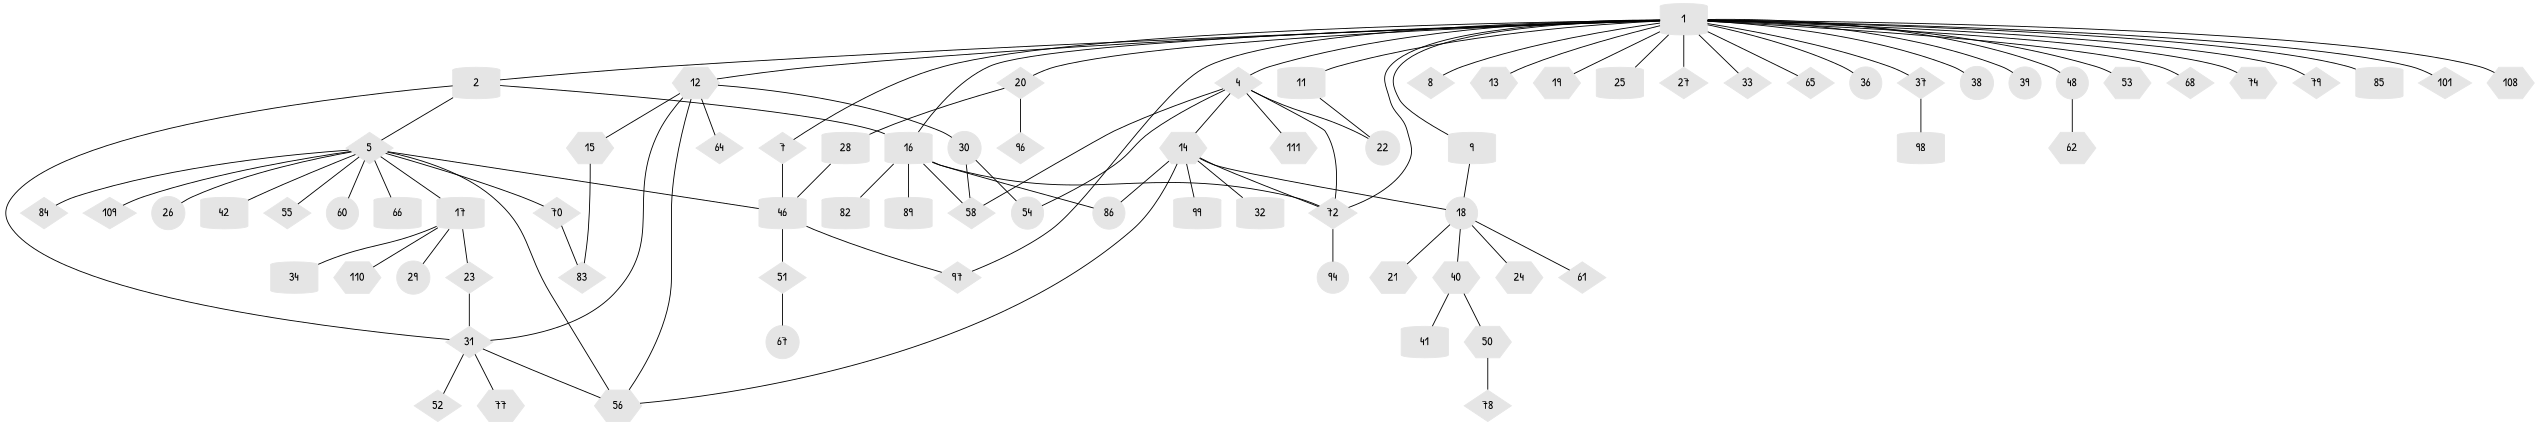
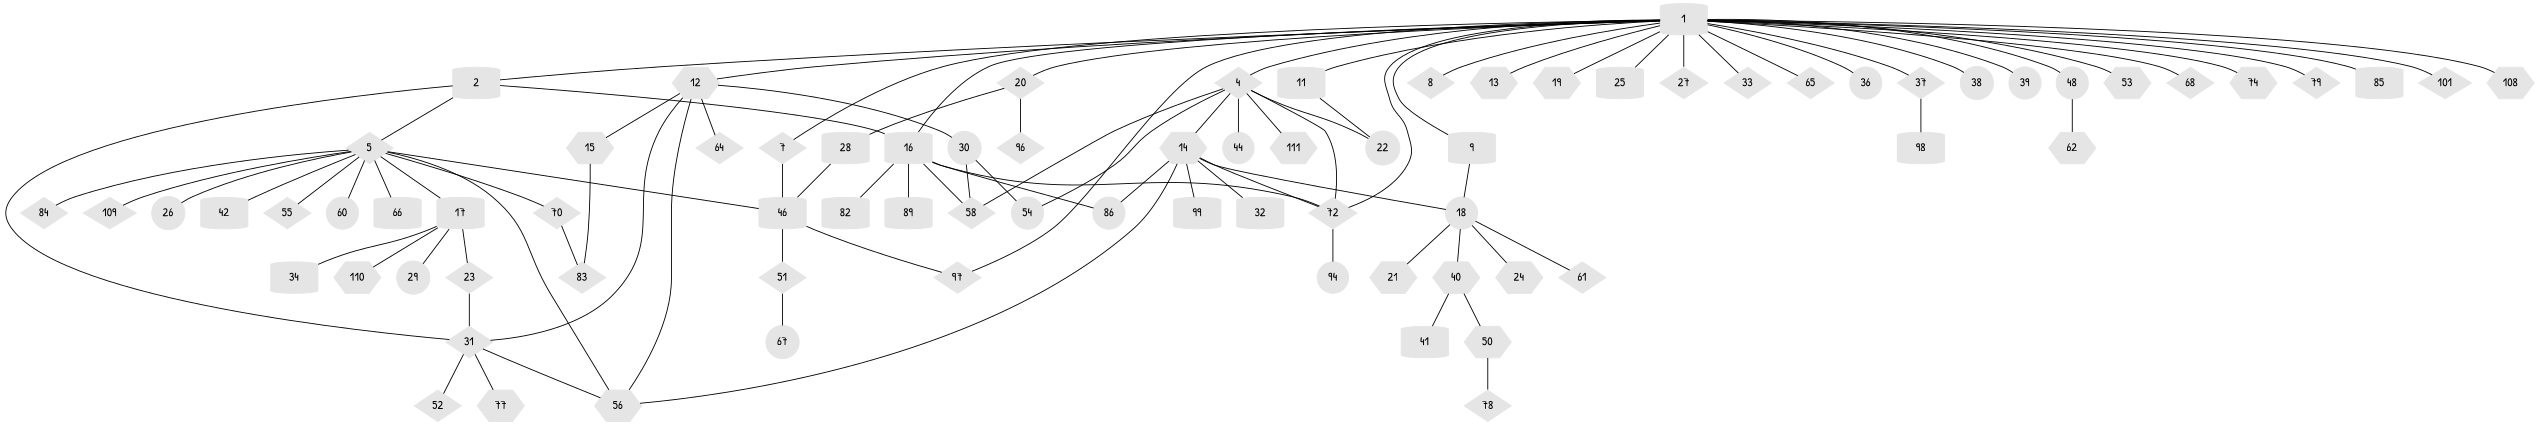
  graph {
    fontname="Patrick Hand"
    node [color=gray90 fontname="Patrick Hand" shape=diamond style=filled]
    edge [fontname="Patrick Hand"]
    1 [shape=cylinder super="+3"]
    2 [shape=cylinder super="+112"]
    4 [super="+6"]
    7 [super="+47"]
    8
    9 [shape=cylinder]
    11 [shape=cylinder super="+81"]
    12 [shape=hexagon super="+43"]
    13 [shape=hexagon]
    16 [shape=cylinder super="+65"]
    19 [shape=hexagon]
    20 [super="+103"]
    25 [shape=cylinder]
    27
    33
    n16 [label=65]
    36 [shape=circle]
    37
    38 [shape=circle]
    39 [shape=circle super="+102"]
    48 [shape=circle super="+71"]
    53 [shape=hexagon]
    68
    72 [super="+92"]
    74 [shape=hexagon super="+76"]
    79 [super="+87"]
    85 [shape=cylinder]
    97
    101
    108 [shape=hexagon]
    5 [super="+10"]
    31 [super="+57"]
    14 [shape=hexagon super="+100"]
    22 [shape=circle]
+   44 [shape=circle]
    54 [shape=circle super="+104"]
    58 [super="+93"]
    111 [shape=hexagon]
    46 [shape=cylinder super="+113"]
    18 [shape=circle super="+91"]
    56 [shape=hexagon super="+59"]
    15 [shape=hexagon]
    30 [shape=circle super="+75"]
    64
    86 [shape=circle]
    82 [shape=cylinder]
    89 [shape=cylinder]
    28 [shape=cylinder super="+90"]
    96
    98 [shape=cylinder]
    62 [shape=hexagon super="+95"]
    94 [shape=circle]
    17 [shape=cylinder super="+45"]
    26 [shape=circle]
    42 [shape=cylinder super="+80"]
    55 [super="+107"]
    60 [shape=circle]
    66 [shape=cylinder]
    70 [super="+88"]
    84 [super="+105"]
    109
    52
    77 [shape=hexagon]
    32 [shape=cylinder]
    99 [shape=cylinder]
    23 [super="+49"]
    29 [shape=circle super="+73"]
    34 [shape=cylinder]
    110 [shape=hexagon]
    51
    83
    21 [shape=hexagon]
    24 [shape=hexagon]
    40 [shape=hexagon super="+63"]
    61 [super="+69"]
    41 [shape=cylinder]
    50 [shape=hexagon super="+106"]
    78
    67 [shape=circle]
    1 -- 2
    1 -- 4
    1 -- 7
    1 -- 8
    1 -- 9
    1 -- 11
    1 -- 12
    1 -- 13
    1 -- 16
    1 -- 19
    1 -- 20
    1 -- 25
    1 -- 27
    1 -- 33
    1 -- n16
    1 -- 36
    1 -- 37
    1 -- 38
    1 -- 39
    1 -- 48
    1 -- 53
    1 -- 68
    1 -- 72
    1 -- 74
    1 -- 79
    1 -- 85
    1 -- 97
    1 -- 101
    1 -- 108
    2 -- 16
    2 -- 5
    2 -- 31
    4 -- 72
    4 -- 14
    4 -- 22
+   4 -- 44
    4 -- 54
    4 -- 58
    4 -- 111
    7 -- 46
    9 -- 18
    11 -- 22
    12 -- 31
    12 -- 56
    12 -- 15
    12 -- 30
    12 -- 64
    16 -- 72
    16 -- 58
    16 -- 86
    16 -- 82
    16 -- 89
    20 -- 28
    20 -- 96
    37 -- 98
    48 -- 62
    72 -- 94
    5 -- 46
    5 -- 56
    5 -- 17
    5 -- 26
    5 -- 42
    5 -- 55
    5 -- 60
    5 -- 66
    5 -- 70
    5 -- 84
    5 -- 109
    31 -- 56
    31 -- 52
    31 -- 77
    14 -- 72
    14 -- 18
    14 -- 56
    14 -- 86
    14 -- 32
    14 -- 99
    46 -- 97
    46 -- 51
    18 -- 21
    18 -- 24
    18 -- 40
    18 -- 61
    15 -- 83
    30 -- 54
    30 -- 58
    28 -- 46
    17 -- 23
    17 -- 29
    17 -- 34
    17 -- 110
    70 -- 83
    23 -- 31
    51 -- 67
    40 -- 41
    40 -- 50
    50 -- 78
  }
